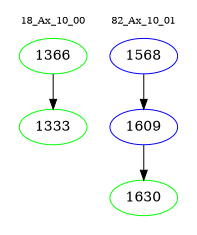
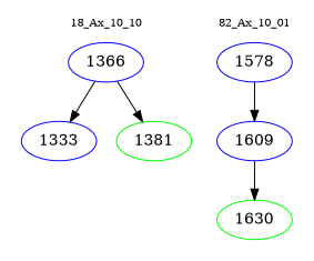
  digraph {
    node [color=blue]
    edge [color=black]
-   n1 [color=green label=1366]
-   n2 [color=green label=1333]
+   n1 [label=1366]
+   n2 [label=1333]
+   n3 [color=green label=1381]
    n4 [label=1609]
-   n5 [label=1568]
+   n5 [label=1578]
    n6 [color=green label=1630]
    subgraph cluster_1 {
      color=white
      fontsize=10
-     label="18_Ax_10_00"
+     label="18_Ax_10_10"
      n1
      n2
+     n3
    }
    subgraph cluster_2 {
      color=white
      fontsize=10
      label="82_Ax_10_01"
      n4
      n5
      n6
    }
    n1 -> n2
+   n1 -> n3
    n4 -> n6
    n5 -> n4
  }
